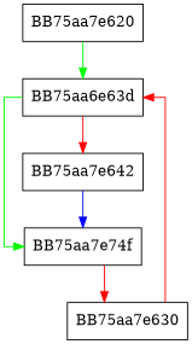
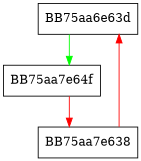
  digraph {
    splines=ortho
    node [shape=box]
    edge [color=red]
    n1 [label=BB75aa6e63d]
-   BB75aa7e620
-   BB75aa7e64f [label=BB75aa7e74f]
-   BB75aa7e642
-   BB75aa7e638 [label=BB75aa7e630]
+   BB75aa7e64f
+   BB75aa7e638
    n1 -> BB75aa7e64f [color=green]
-   n1 -> BB75aa7e642
-   BB75aa7e620 -> n1 [color=green]
    BB75aa7e64f -> BB75aa7e638
-   BB75aa7e642 -> BB75aa7e64f [color=blue]
    BB75aa7e638 -> n1
  }
